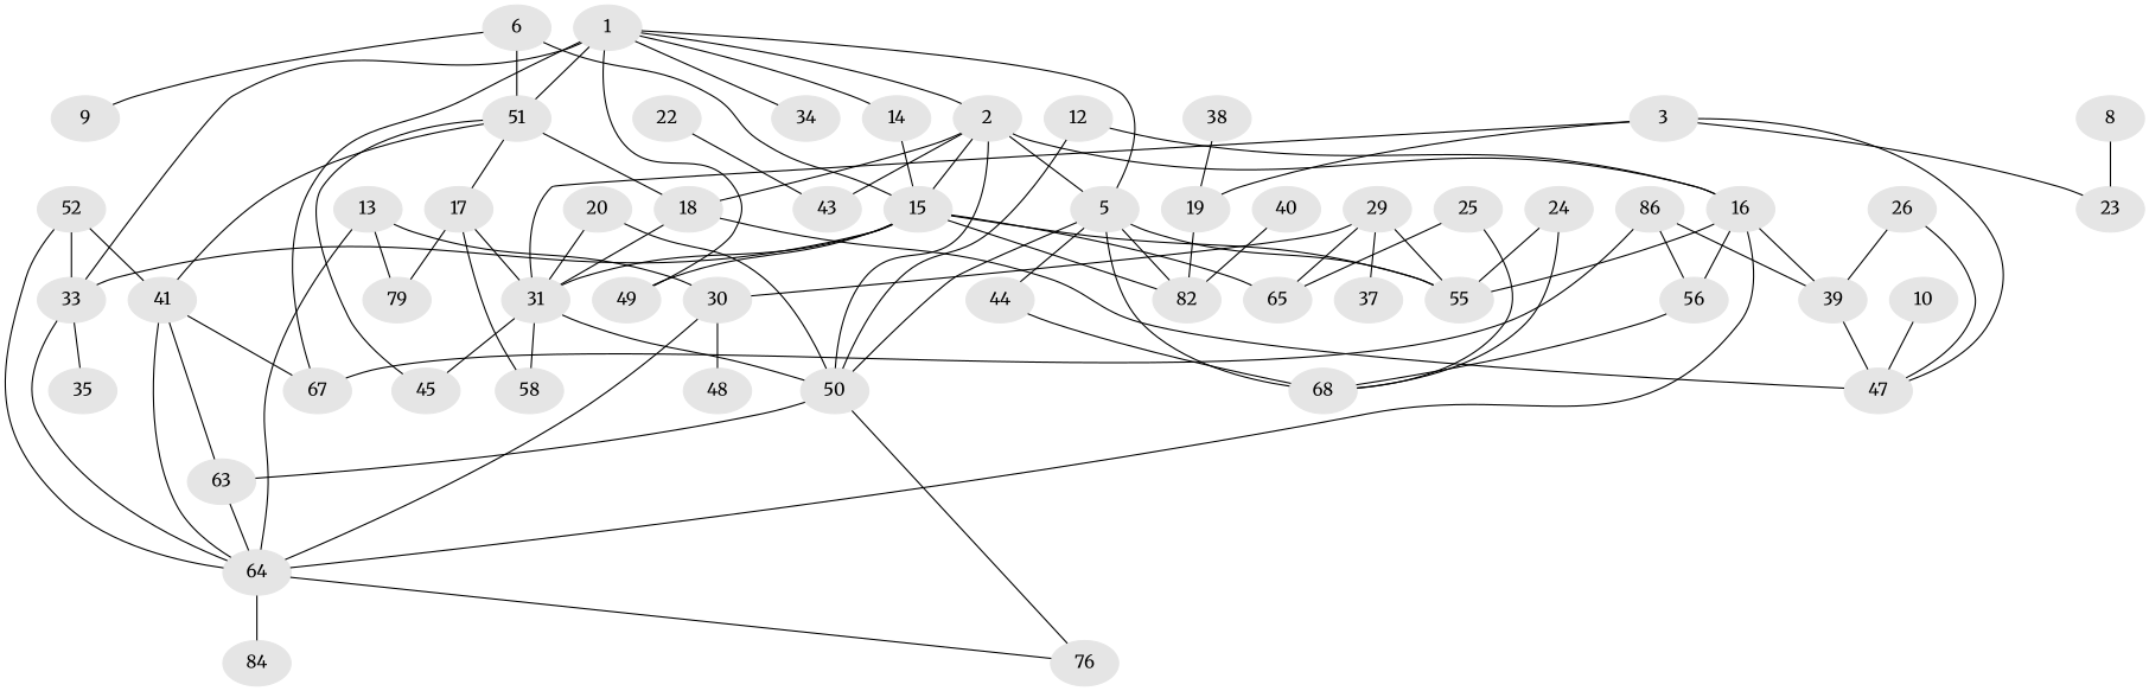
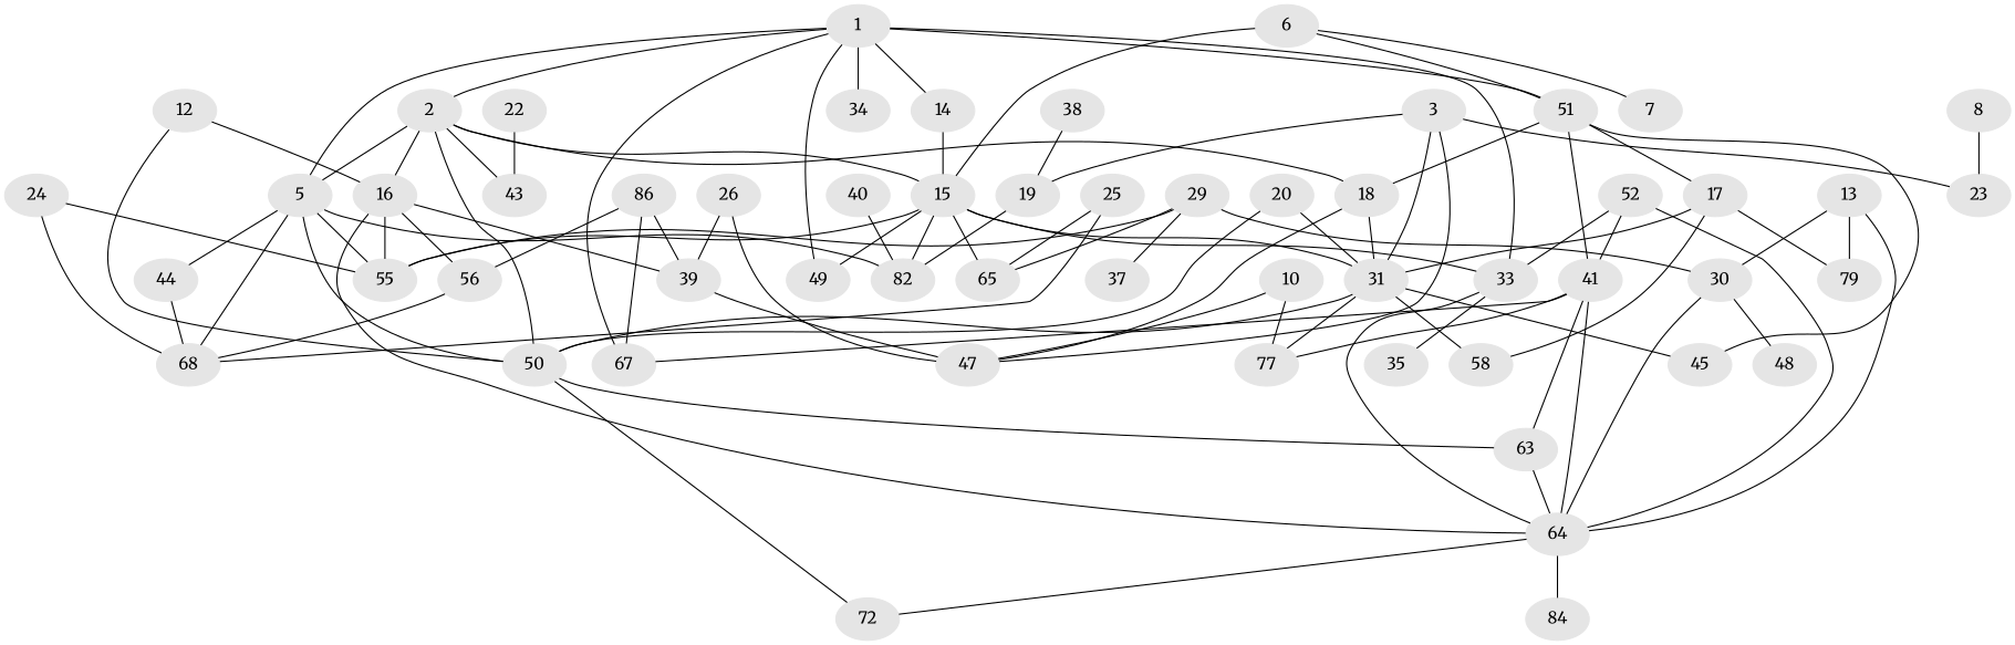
  graph {
    fontname=Merriweather
    node [color=gray90 fontname=Merriweather style=filled]
    edge [fontname=Merriweather]
    1 [super="+9"]
    2 [super="+21"]
    5 [super="+69"]
    n4 [label=51 super="+27"]
    14
    33 [super="+76"]
    34
    49 [super="+59"]
    67 [super="+74"]
    15 [super="+61"]
    16 [super="+28"]
    18 [super="+62"]
    43
    50 [super="+83"]
    44 [super="+81"]
    55
    68 [super="+86"]
    82
    17 [super="+46"]
    41 [super="+87"]
    45 [super="+51"]
    64 [super="+71"]
    35
    31 [super="+80"]
    65 [super="+70"]
    39 [super="+42"]
    56 [super="+88"]
    47 [super="+75"]
    63
-   72 [label=76]
+   72
    3 [super="+4"]
    19
    23
+   77
    58
    6 [super="+52"]
-   7 [label=9]
+   7
    8 [super="+78"]
    10
    79
    12 [super="+54"]
    30 [super="+85"]
    48
    13
    84
    20
    22 [super="+60"]
    24 [super="+53"]
    25
    26
    29 [super="+57"]
    37
    n53 [label=52 super="+89"]
    n54 [label=86]
    38
    40 [super="+73"]
    1 -- 2
    1 -- 5
    1 -- n4 [weight=2]
    1 -- 14
    1 -- 33
    1 -- 34
    1 -- 49
    1 -- 67
    2 -- 5
    2 -- 15
    2 -- 16
    2 -- 18
    2 -- 43
    2 -- 50
    5 -- 50
    5 -- 44
    5 -- 55
    5 -- 68
    5 -- 82
    n4 -- 18
    n4 -- 17
    n4 -- 41
    n4 -- 45
    14 -- 15
    33 -- 64
    33 -- 35
    15 -- 33
    15 -- 49
    15 -- 55
    15 -- 82
    15 -- 31
    15 -- 65
    16 -- 55
    16 -- 64
    16 -- 39
    16 -- 56
    18 -- 31
    18 -- 47
    50 -- 63
    50 -- 72
    44 -- 68 [weight=2]
    17 -- 31
    17 -- 58
    17 -- 79
    41 -- 67
    41 -- 64
    41 -- 63
+   41 -- 77
    64 -- 72
    64 -- 84
    31 -- 50
    31 -- 45
+   31 -- 77
    31 -- 58
    39 -- 47 [weight=2]
    56 -- 68
    63 -- 64
    3 -- 31
    3 -- 47
    3 -- 19
    3 -- 23
    19 -- 82
    6 -- n4
    6 -- 15 [weight=2]
    6 -- 7
    8 -- 23
    10 -- 47
+   10 -- 77
    12 -- 16
    12 -- 50
    30 -- 64
    30 -- 48
    13 -- 64
    13 -- 79
    13 -- 30
    20 -- 50
    20 -- 31
    22 -- 43
    24 -- 55
    24 -- 68
    25 -- 68
    25 -- 65
    26 -- 39
    26 -- 47
    29 -- 55
    29 -- 65
    29 -- 30
    29 -- 37
    n53 -- 33
    n53 -- 41
    n53 -- 64
    n54 -- 67
    n54 -- 39
    n54 -- 56
    38 -- 19
    40 -- 82
  }
